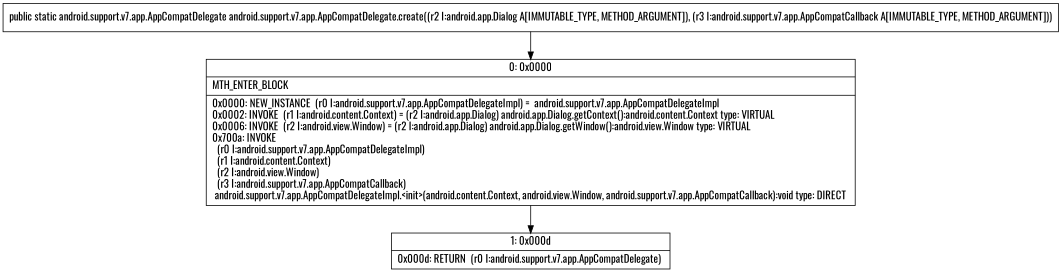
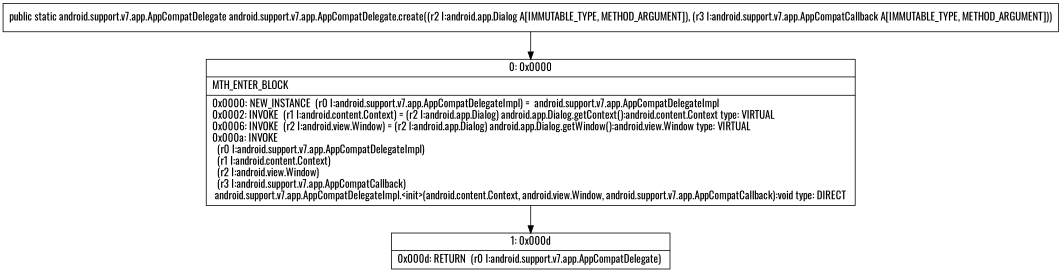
  digraph {
    fontname=Oswald
    node [shape=record fontname=Oswald]
    edge [fontname=Oswald]
-   n1 [label="{0\:\ 0x0000|MTH_ENTER_BLOCK\l|0x0000: NEW_INSTANCE  (r0 I:android.support.v7.app.AppCompatDelegateImpl) =  android.support.v7.app.AppCompatDelegateImpl \l0x0002: INVOKE  (r1 I:android.content.Context) = (r2 I:android.app.Dialog) android.app.Dialog.getContext():android.content.Context type: VIRTUAL \l0x0006: INVOKE  (r2 I:android.view.Window) = (r2 I:android.app.Dialog) android.app.Dialog.getWindow():android.view.Window type: VIRTUAL \l0x700a: INVOKE  \l  (r0 I:android.support.v7.app.AppCompatDelegateImpl)\l  (r1 I:android.content.Context)\l  (r2 I:android.view.Window)\l  (r3 I:android.support.v7.app.AppCompatCallback)\l android.support.v7.app.AppCompatDelegateImpl.\<init\>(android.content.Context, android.view.Window, android.support.v7.app.AppCompatCallback):void type: DIRECT \l}"]
+   n1 [label="{0\:\ 0x0000|MTH_ENTER_BLOCK\l|0x0000: NEW_INSTANCE  (r0 I:android.support.v7.app.AppCompatDelegateImpl) =  android.support.v7.app.AppCompatDelegateImpl \l0x0002: INVOKE  (r1 I:android.content.Context) = (r2 I:android.app.Dialog) android.app.Dialog.getContext():android.content.Context type: VIRTUAL \l0x0006: INVOKE  (r2 I:android.view.Window) = (r2 I:android.app.Dialog) android.app.Dialog.getWindow():android.view.Window type: VIRTUAL \l0x000a: INVOKE  \l  (r0 I:android.support.v7.app.AppCompatDelegateImpl)\l  (r1 I:android.content.Context)\l  (r2 I:android.view.Window)\l  (r3 I:android.support.v7.app.AppCompatCallback)\l android.support.v7.app.AppCompatDelegateImpl.\<init\>(android.content.Context, android.view.Window, android.support.v7.app.AppCompatCallback):void type: DIRECT \l}"]
    n2 [label="{1\:\ 0x000d|0x000d: RETURN  (r0 I:android.support.v7.app.AppCompatDelegate) \l}"]
    n3 [label="{public static android.support.v7.app.AppCompatDelegate android.support.v7.app.AppCompatDelegate.create((r2 I:android.app.Dialog A[IMMUTABLE_TYPE, METHOD_ARGUMENT]), (r3 I:android.support.v7.app.AppCompatCallback A[IMMUTABLE_TYPE, METHOD_ARGUMENT])) }"]
    n1 -> n2
    n3 -> n1
  }
